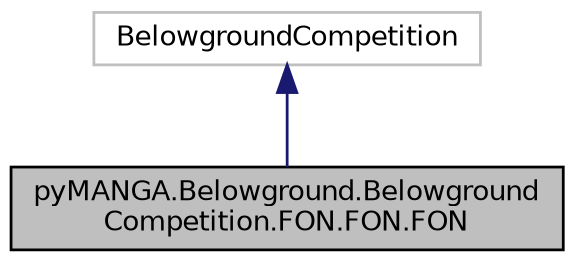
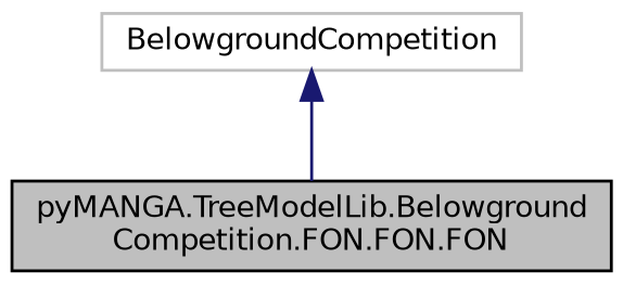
  digraph {
    node [fontname=Helvetica fontsize=10 shape=record style=filled]
-   n1 [color=black fillcolor=grey75 fontcolor=black height=0.2 label="pyMANGA.Belowground.Belowground\lCompetition.FON.FON.FON" width=0.4]
+   n1 [color=black fillcolor=grey75 fontcolor=black height=0.2 label="pyMANGA.TreeModelLib.Belowground\lCompetition.FON.FON.FON" width=0.4]
    n2 [color=grey75 fillcolor=white height=0.2 label=BelowgroundCompetition width=0.4]
    n2 -> n1 [color=midnightblue dir=back fontname=Helvetica fontsize=10 labelfontname=Helvetica labelfontsize=10 style=solid]
  }
